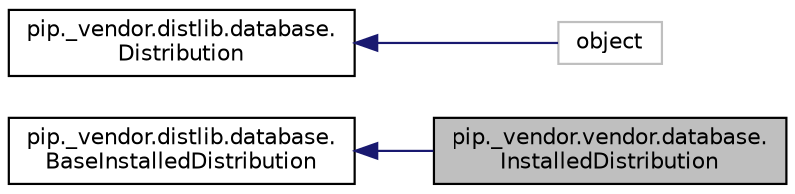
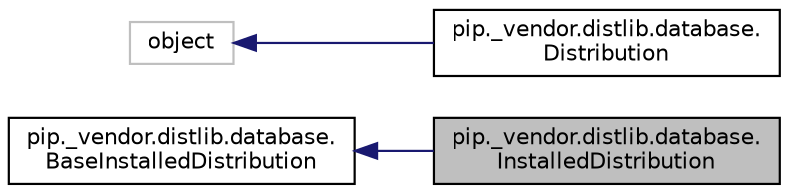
  digraph {
    rankdir=LR
    node [color=black fillcolor=white fontname=Helvetica fontsize=10 shape=record style=filled]
    edge [color=midnightblue dir=back fontname=Helvetica fontsize=10 labelfontname=Helvetica labelfontsize=10 style=solid]
-   n1 [fillcolor=grey75 fontcolor=black height=0.2 label="pip._vendor.vendor.database.\lInstalledDistribution" width=0.4]
+   n1 [fillcolor=grey75 fontcolor=black height=0.2 label="pip._vendor.distlib.database.\lInstalledDistribution" width=0.4]
    n2 [height=0.2 label="pip._vendor.distlib.database.\lBaseInstalledDistribution" width=0.4]
    n3 [height=0.2 label="pip._vendor.distlib.database.\lDistribution" width=0.4]
    n4 [color=grey75 height=0.2 label=object width=0.4]
    n2 -> n1
-   n3 -> n4
+   n4 -> n3
  }
